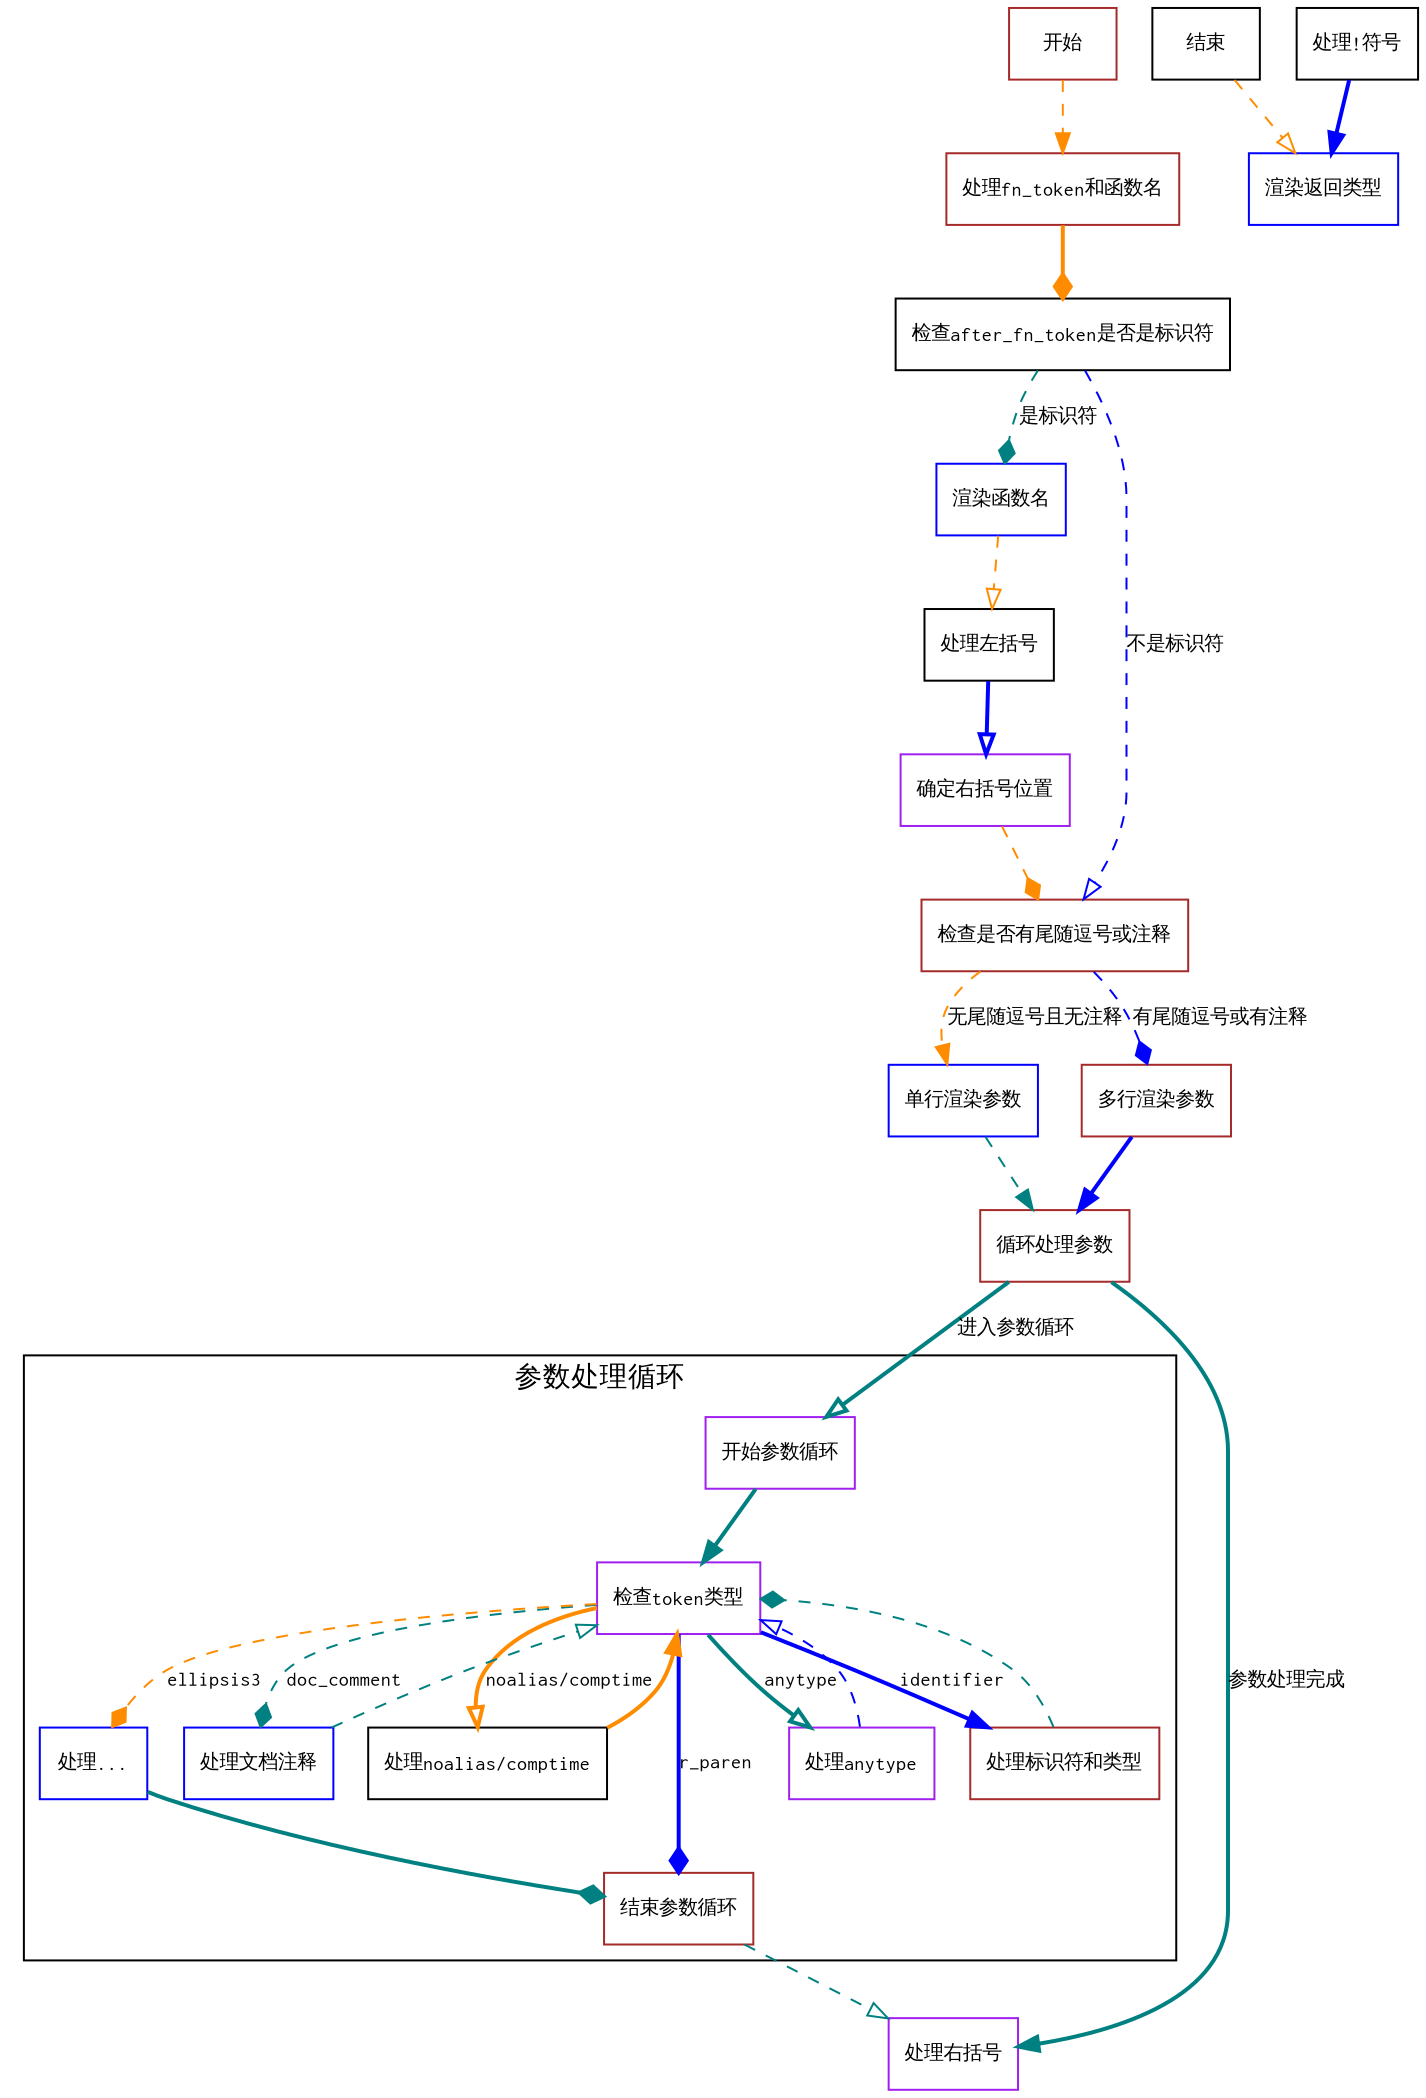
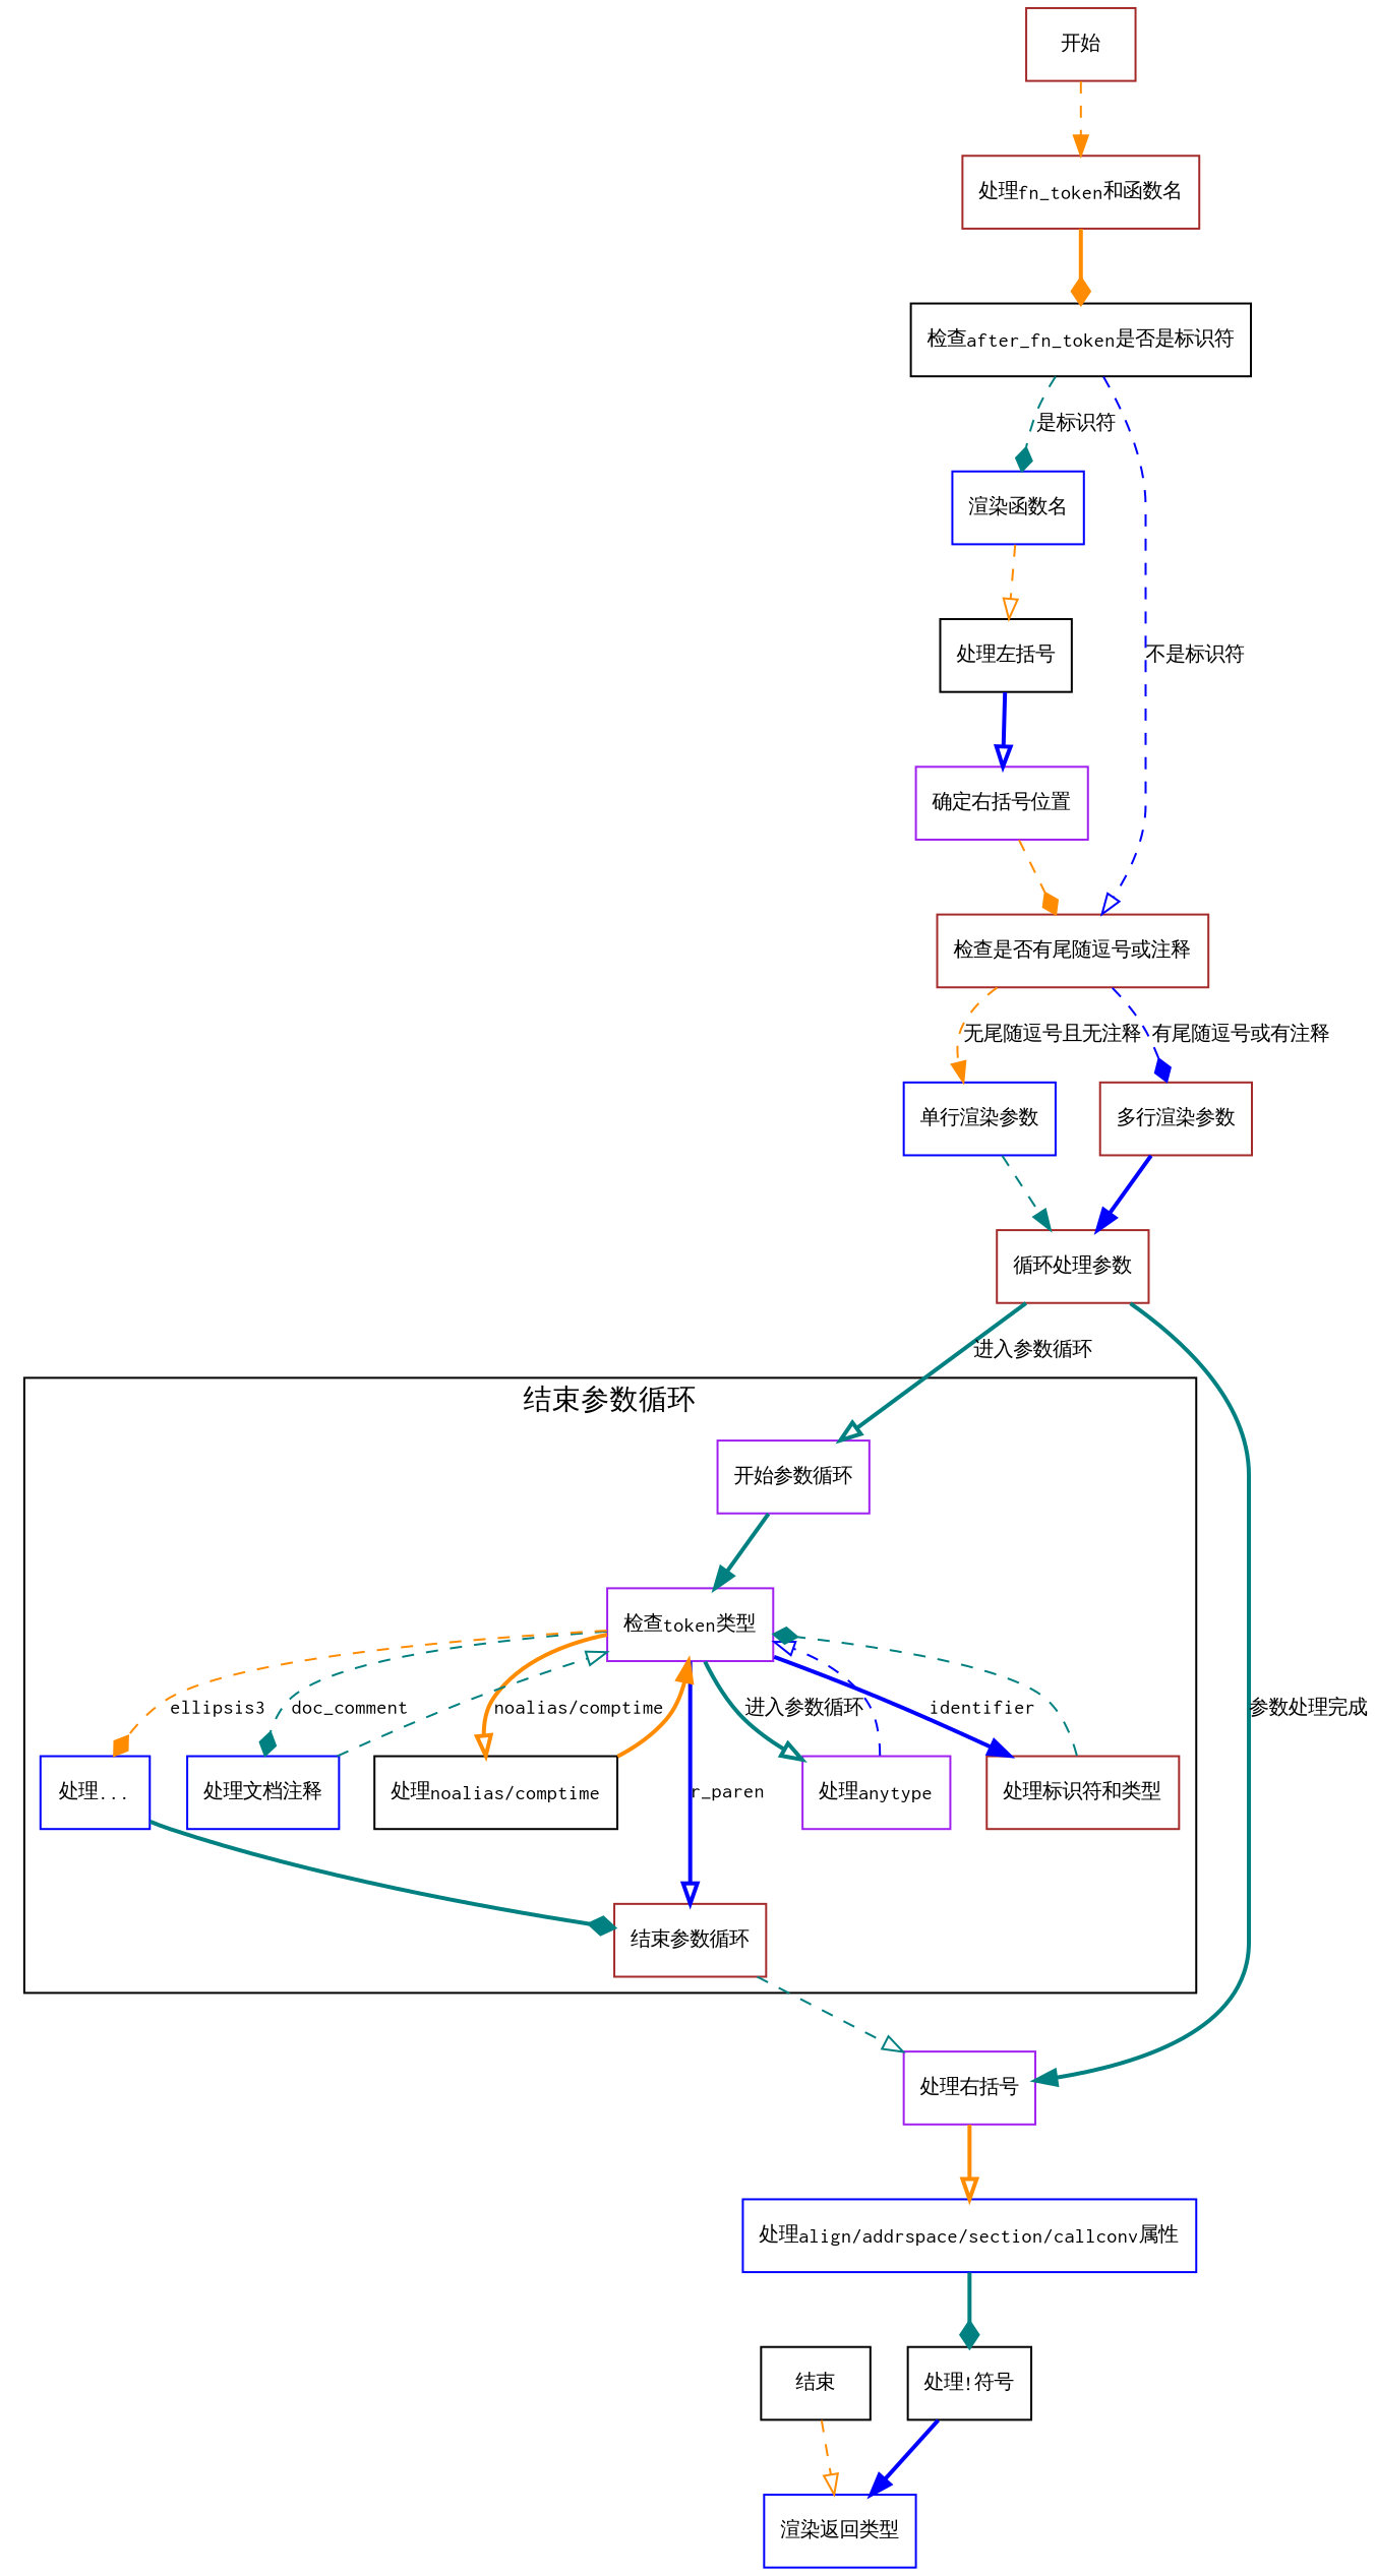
  digraph {
    node [color=brown fontname=Courier fontsize=10 shape=rectangle]
    edge [arrowhead=onormal color=teal fontname=Courier fontsize=10 style=bold]
    n1 [color=purple label="开始参数循环"]
    n2 [color=purple label="检查token类型"]
    n3 [color=blue label="处理文档注释"]
    n4 [color=blue label="处理..."]
    n5 [color=black label="处理noalias/comptime"]
    n6 [color=purple label="处理anytype"]
    n7 [label="处理标识符和类型"]
    n8 [label="结束参数循环"]
    n9 [color=purple label="处理右括号"]
    n10 [label="开始"]
    n11 [label="处理fn_token和函数名"]
    n12 [color=black label="检查after_fn_token是否是标识符"]
    n13 [color=black label="结束"]
    n14 [color=blue label="渲染返回类型"]
    n15 [color=blue label="渲染函数名"]
    n16 [label="检查是否有尾随逗号或注释"]
    n17 [color=black label="处理左括号"]
    n18 [color=purple label="确定右括号位置"]
    n19 [color=blue label="单行渲染参数"]
    n20 [label="多行渲染参数"]
    n21 [label="循环处理参数"]
+   n22 [color=blue label="处理align/addrspace/section/callconv属性"]
    n23 [color=black label="处理!符号"]
    subgraph cluster_1 {
-     label="参数处理循环"
+     label="结束参数循环"
      n1
      n2
      n3
      n4
      n5
      n6
      n7
      n8
    }
    n1 -> n2 [arrowhead=normal]
    n2 -> n3 [arrowhead=diamond label=doc_comment style=dashed]
    n2 -> n4 [arrowhead=diamond color=darkorange label=ellipsis3 style=dashed]
    n2 -> n5 [color=darkorange label="noalias/comptime"]
-   n2 -> n6 [label=anytype]
+   n2 -> n6 [label="进入参数循环"]
    n2 -> n7 [arrowhead=normal color=blue label=identifier]
-   n2 -> n8 [arrowhead=diamond color=blue label=r_paren]
+   n2 -> n8 [color=blue label=r_paren]
    n3 -> n2 [style=dashed]
    n4 -> n8 [arrowhead=diamond]
    n5 -> n2 [arrowhead=normal color=darkorange]
    n6 -> n2 [color=blue style=dashed]
    n7 -> n2 [arrowhead=diamond style=dashed]
    n8 -> n9 [style=dashed]
+   n9 -> n22 [color=darkorange]
    n10 -> n11 [arrowhead=normal color=darkorange style=dashed]
    n11 -> n12 [arrowhead=diamond color=darkorange]
    n12 -> n15 [arrowhead=diamond label="是标识符" style=dashed]
    n12 -> n16 [color=blue label="不是标识符" style=dashed]
    n13 -> n14 [color=darkorange style=dashed]
    n15 -> n17 [color=darkorange style=dashed]
    n16 -> n19 [arrowhead=normal color=darkorange label="无尾随逗号且无注释" style=dashed]
    n16 -> n20 [arrowhead=diamond color=blue label="有尾随逗号或有注释" style=dashed]
    n17 -> n18 [color=blue]
    n18 -> n16 [arrowhead=diamond color=darkorange style=dashed]
    n19 -> n21 [arrowhead=normal style=dashed]
    n20 -> n21 [arrowhead=normal color=blue]
    n21 -> n1 [label="进入参数循环"]
    n21 -> n9 [arrowhead=normal label="参数处理完成"]
+   n22 -> n23 [arrowhead=diamond]
    n23 -> n14 [arrowhead=normal color=blue]
  }
